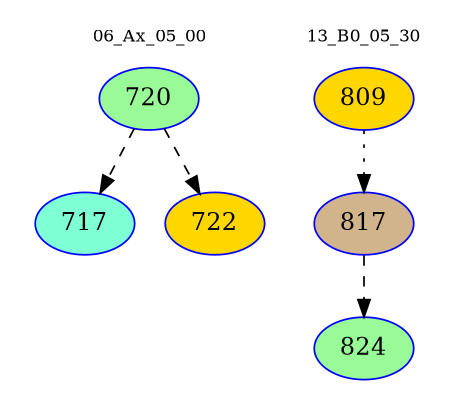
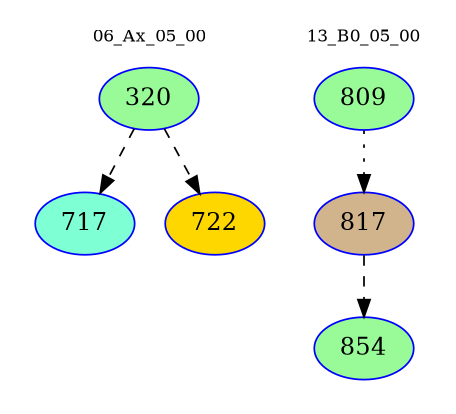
  digraph {
    node [color=blue fillcolor=palegreen style=filled]
    edge [color=black style=dashed]
-   n1 [label=720]
+   n1 [label=320]
    n2 [fillcolor=aquamarine label=717]
    n3 [fillcolor=gold label=722]
    n4 [fillcolor=tan label=817]
-   n5 [fillcolor=gold label=809]
-   n6 [label=824]
+   n5 [label=809]
+   n6 [label=854]
    subgraph cluster_1 {
      color=white
      fontsize=10
      label="06_Ax_05_00"
      n1
      n2
      n3
    }
    subgraph cluster_2 {
      color=white
      fontsize=10
-     label="13_B0_05_30"
+     label="13_B0_05_00"
      n4
      n5
      n6
    }
    n1 -> n2
    n1 -> n3
    n4 -> n6
    n5 -> n4 [style=dotted]
  }
